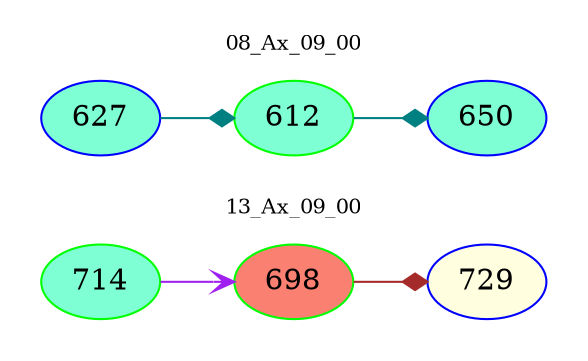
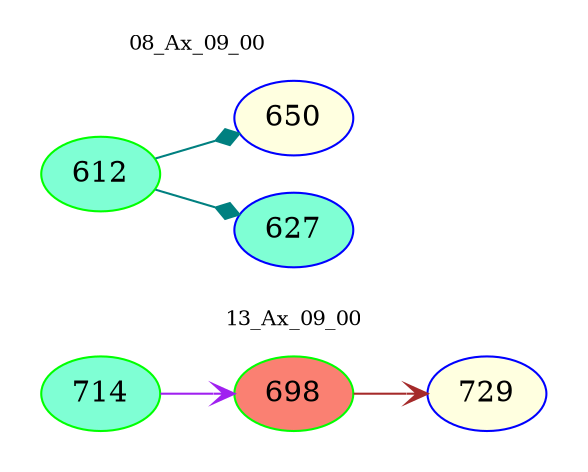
  digraph {
    rankdir=LR
    node [color=green fillcolor=aquamarine style=filled]
    edge [arrowhead=vee color=teal]
    n1 [label=714]
    n2 [fillcolor=salmon label=698]
    n3 [color=blue fillcolor=lightyellow label=729]
    n4 [color=blue label=627]
    n5 [label=612]
-   n6 [color=blue label=650]
+   n6 [color=blue fillcolor=lightyellow label=650]
    subgraph cluster_1 {
      color=white
      fontsize=10
      label="13_Ax_09_00"
      n1
      n2
      n3
    }
    subgraph cluster_2 {
      color=white
      fontsize=10
      label="08_Ax_09_00"
      n4
      n5
      n6
    }
    n1 -> n2 [color=purple]
-   n2 -> n3 [arrowhead=diamond color=brown]
-   n4 -> n5 [arrowhead=diamond]
+   n2 -> n3 [color=brown]
+   n5 -> n4 [arrowhead=diamond]
    n5 -> n6 [arrowhead=diamond]
  }
